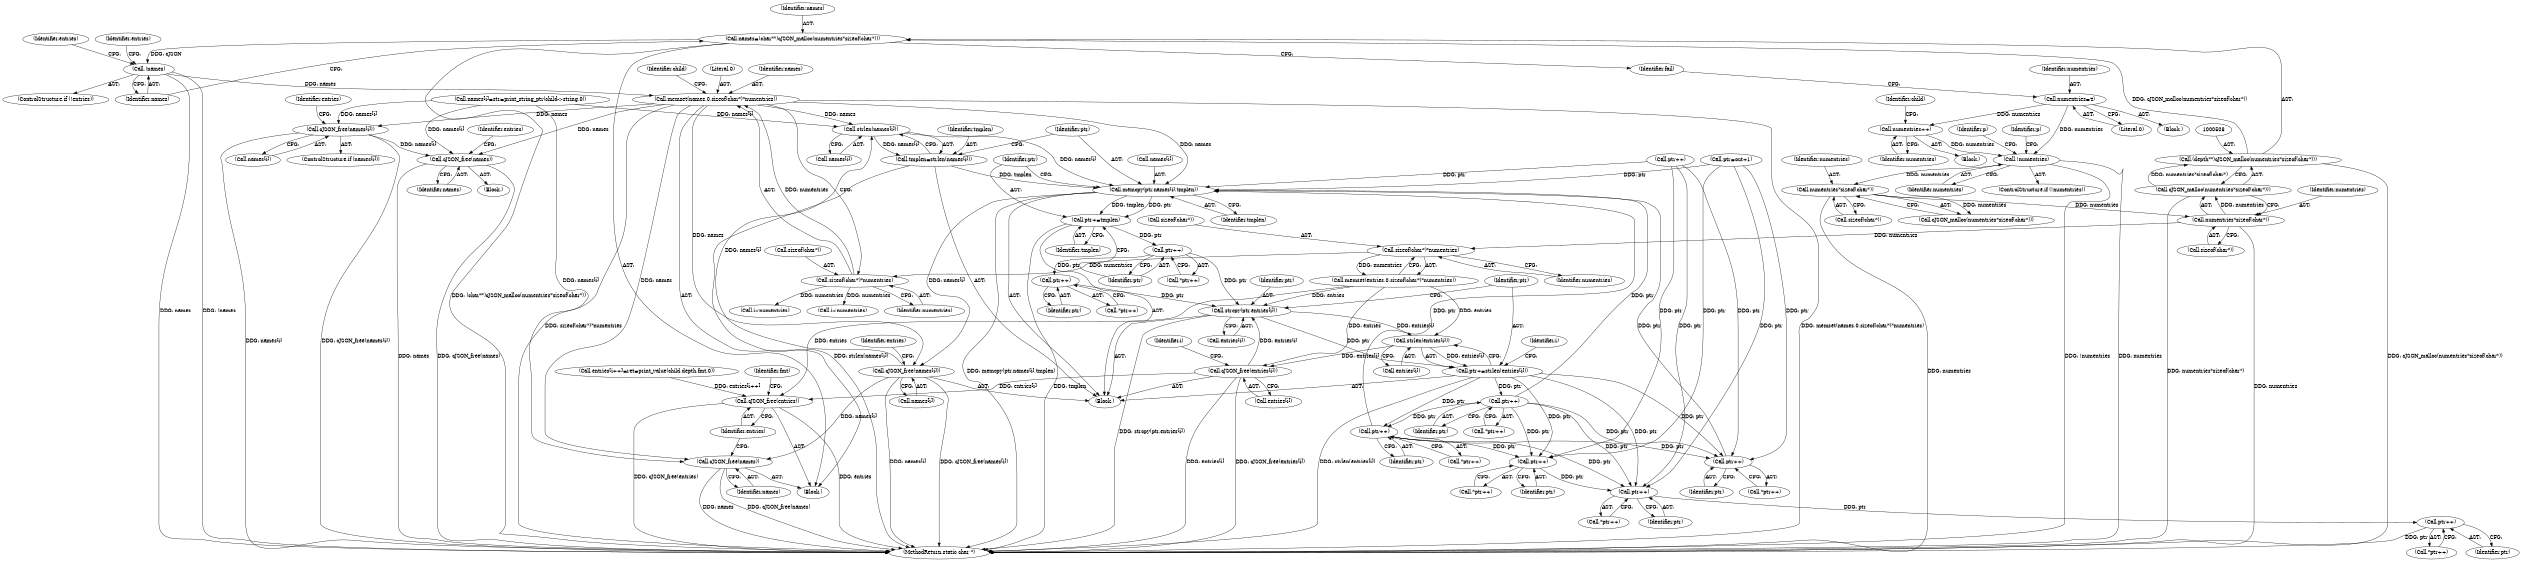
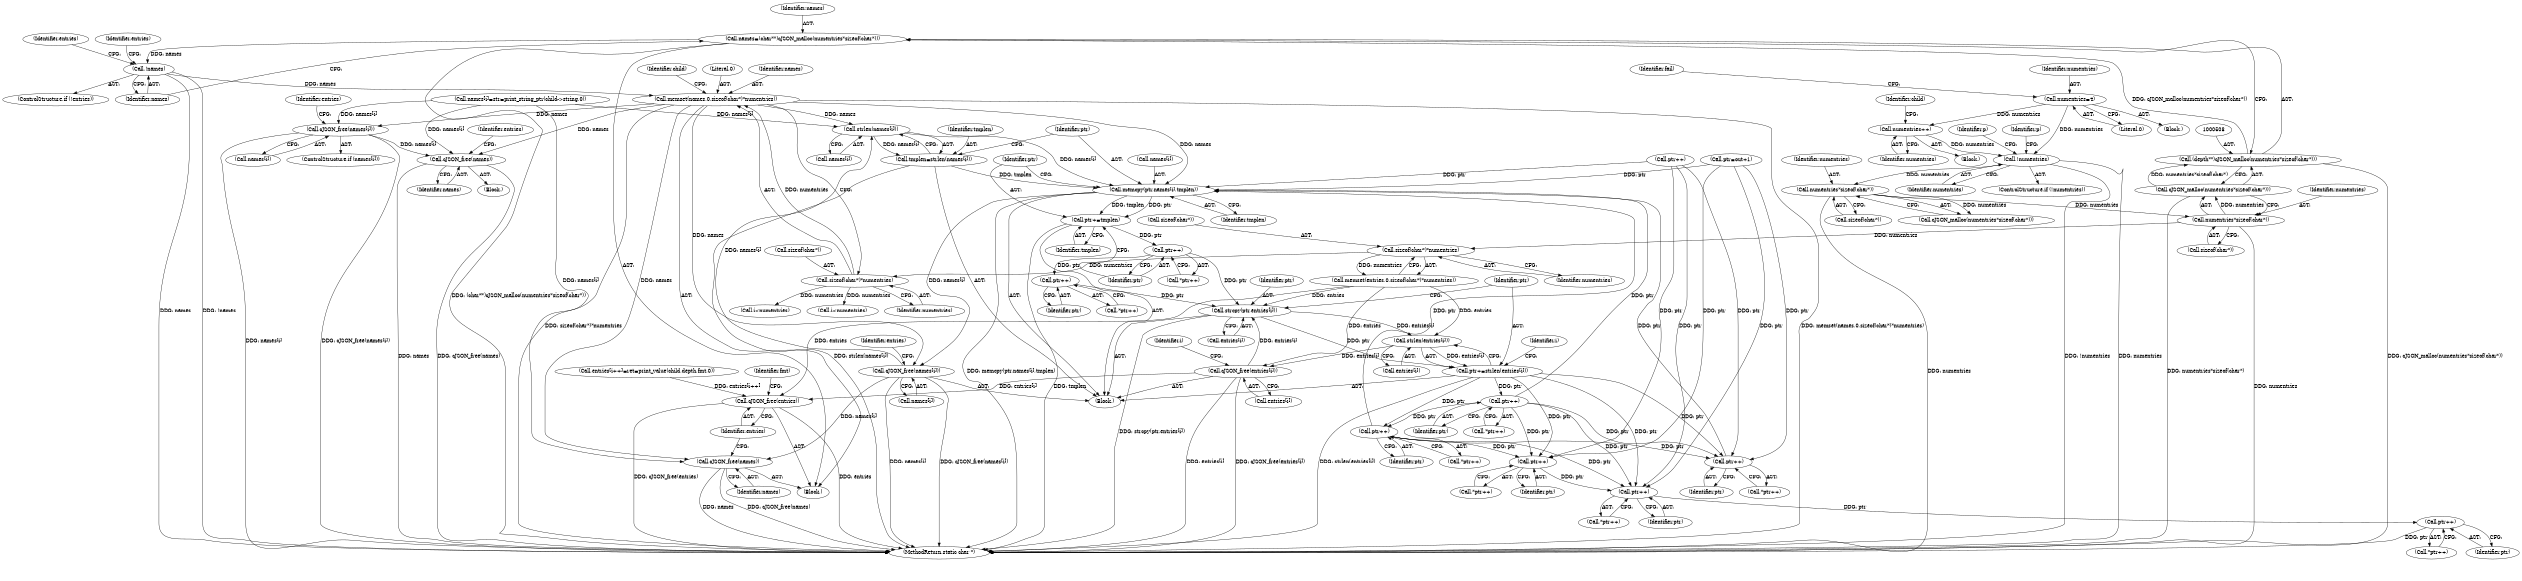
  digraph {
    n1 [label="(Call,memset(names,0,sizeof(char*)*numentries))"]
    n2 [label="(Call,sizeof(char*)*numentries)"]
    n3 [label="(Call,cJSON_free(names[i]))"]
    n4 [label="(Call,cJSON_free(names))"]
    n5 [label="(Call,strlen(names[i]))"]
    n6 [label="(Call,memcpy(ptr,names[i],tmplen))"]
    n7 [label="(Call,cJSON_free(names[i]))"]
    n8 [label="(Call,cJSON_free(names))"]
    n9 [label="(Block,)"]
    n10 [label="(MethodReturn,static char *)"]
    n11 [label="(Identifier,numentries)"]
    n12 [label="(Call,i<numentries)"]
    n13 [label="(Call,i<numentries)"]
    n14 [label="(ControlStructure,if (names[i]))"]
    n15 [label="(Call,names[i])"]
    n16 [label="(Block,)"]
    n17 [label="(Identifier,names)"]
    n18 [label="(Call,tmplen=strlen(names[i]))"]
    n19 [label="(Call,names[i])"]
    n20 [label="(Block,)"]
    n21 [label="(Call,ptr+=tmplen)"]
    n22 [label="(Identifier,tmplen)"]
    n23 [label="(Call,names[i])"]
    n24 [label="(Identifier,names)"]
    n25 [label="(Call,!names)"]
    n26 [label="(ControlStructure,if (!entries))"]
    n27 [label="(Identifier,names)"]
    n28 [label="(Call,names=(char**)cJSON_malloc(numentries*sizeof(char*)))"]
    n29 [label="(Call,(depth**)cJSON_malloc(numentries*sizeof(char*)))"]
    n30 [label="(Call,cJSON_malloc(numentries*sizeof(char*)))"]
    n31 [label="(Call,numentries*sizeof(char*))"]
    n32 [label="(Call,sizeof(char*)*numentries)"]
    n33 [label="(Call,sizeof(char*))"]
    n34 [label="(Call,memset(entries,0,sizeof(char*)*numentries))"]
    n35 [label="(Identifier,numentries)"]
    n36 [label="(Call,numentries*sizeof(char*))"]
    n37 [label="(Call,sizeof(char*))"]
    n38 [label="(Call,cJSON_malloc(numentries*sizeof(char*)))"]
    n39 [label="(Call,!numentries)"]
    n40 [label="(Identifier,numentries)"]
    n41 [label="(ControlStructure,if (!numentries))"]
    n42 [label="(Call,numentries++)"]
    n43 [label="(Identifier,numentries)"]
    n44 [label="(Block,)"]
    n45 [label="(Call,numentries=4)"]
    n46 [label="(Literal,0)"]
    n47 [label="(Block,)"]
    n48 [label="(Call,strcpy(ptr,entries[i]))"]
    n49 [label="(Call,strlen(entries[i]))"]
    n50 [label="(Call,cJSON_free(entries[i]))"]
    n51 [label="(Call,cJSON_free(entries))"]
    n52 [label="(Call,ptr++)"]
    n53 [label="(Identifier,tmplen)"]
    n54 [label="(Call,ptr++)"]
    n55 [label="(Call,*ptr++)"]
    n56 [label="(Identifier,ptr)"]
    n57 [label="(Call,*ptr++)"]
    n58 [label="(Identifier,ptr)"]
    n59 [label="(Call,ptr+=strlen(entries[i]))"]
    n60 [label="(Call,entries[i])"]
    n61 [label="(Call,ptr++)"]
    n62 [label="(Call,ptr++)"]
    n63 [label="(Call,ptr++)"]
    n64 [label="(Call,ptr++)"]
    n65 [label="(Call,ptr++)"]
    n66 [label="(Call,entries[i])"]
    n67 [label="(Identifier,ptr)"]
    n68 [label="(Call,*ptr++)"]
    n69 [label="(Call,*ptr++)"]
    n70 [label="(Identifier,ptr)"]
    n71 [label="(Identifier,ptr)"]
    n72 [label="(Call,*ptr++)"]
    n73 [label="(Identifier,ptr)"]
    n74 [label="(Call,*ptr++)"]
    n75 [label="(Call,ptr++)"]
    n76 [label="(Call,*ptr++)"]
    n77 [label="(Identifier,ptr)"]
    n78 [label="(Identifier,ptr)"]
    n79 [label="(Call,*ptr++)"]
    n80 [label="(Call,entries[i])"]
    n81 [label="(Identifier,entries)"]
    n82 [label="(Identifier,p)"]
    n83 [label="(Identifier,names)"]
    n84 [label="(Identifier,numentries)"]
    n85 [label="(Identifier,numentries)"]
    n86 [label="(Identifier,child)"]
    n87 [label="(Identifier,child)"]
    n88 [label="(Call,sizeof(char*))"]
    n89 [label="(Call,ptr++)"]
    n90 [label="(Identifier,ptr)"]
    n91 [label="(Identifier,entries)"]
    n92 [label="(Identifier,p)"]
    n93 [label="(Identifier,entries)"]
    n94 [label="(Identifier,tmplen)"]
    n95 [label="(Identifier,entries)"]
    n96 [label="(Identifier,numentries)"]
    n97 [label="(Call,names[i])"]
    n98 [label="(Identifier,ptr)"]
    n99 [label="(Literal,0)"]
    n100 [label="(Identifier,i)"]
    n101 [label="(Call,names[i]=str=print_string_ptr(child->string,0))"]
    n102 [label="(Identifier,ptr)"]
    n103 [label="(Identifier,i)"]
    n104 [label="(Identifier,entries)"]
    n105 [label="(Identifier,fail)"]
    n106 [label="(Identifier,entries)"]
    n107 [label="(Call,sizeof(char*))"]
    n108 [label="(Call,ptr=out+1)"]
    n109 [label="(Identifier,fmt)"]
    n110 [label="(Call,entries[i++]=ret=print_value(child,depth,fmt,0))"]
    n111 [label="(Identifier,ptr)"]
    n112 [label="(Identifier,names)"]
    1000508
    n1 -> n2 [label="CFG: "]
    n1 -> n3 [label="DDG: names"]
    n1 -> n4 [label="DDG: names"]
    n1 -> n5 [label="DDG: names"]
    n1 -> n6 [label="DDG: names"]
    n1 -> n7 [label="DDG: names"]
    n1 -> n8 [label="DDG: names"]
    n1 -> n9 [label="AST: "]
    n1 -> n10 [label="DDG: memset(names,0,sizeof(char*)*numentries)"]
    n1 -> n10 [label="DDG: sizeof(char*)*numentries"]
    n2 -> n1 [label="AST: "]
    n2 -> n1 [label="DDG: numentries"]
    n2 -> n11 [label="CFG: "]
    n2 -> n12 [label="DDG: numentries"]
    n2 -> n13 [label="DDG: numentries"]
    n3 -> n4 [label="DDG: names[i]"]
    n3 -> n10 [label="DDG: cJSON_free(names[i])"]
    n3 -> n10 [label="DDG: names[i]"]
    n3 -> n14 [label="AST: "]
    n3 -> n15 [label="CFG: "]
    n4 -> n10 [label="DDG: cJSON_free(names)"]
    n4 -> n10 [label="DDG: names"]
    n4 -> n16 [label="AST: "]
    n4 -> n17 [label="CFG: "]
    n5 -> n6 [label="DDG: names[i]"]
    n5 -> n18 [label="AST: "]
    n5 -> n18 [label="DDG: names[i]"]
    n5 -> n19 [label="CFG: "]
    n6 -> n7 [label="DDG: names[i]"]
    n6 -> n10 [label="DDG: memcpy(ptr,names[i],tmplen)"]
    n6 -> n20 [label="AST: "]
    n6 -> n21 [label="DDG: tmplen"]
    n6 -> n21 [label="DDG: ptr"]
    n6 -> n22 [label="CFG: "]
    n7 -> n5 [label="DDG: names[i]"]
    n7 -> n8 [label="DDG: names[i]"]
    n7 -> n10 [label="DDG: cJSON_free(names[i])"]
    n7 -> n10 [label="DDG: names[i]"]
    n7 -> n20 [label="AST: "]
    n7 -> n23 [label="CFG: "]
    n8 -> n9 [label="AST: "]
    n8 -> n10 [label="DDG: cJSON_free(names)"]
    n8 -> n10 [label="DDG: names"]
    n8 -> n24 [label="CFG: "]
    n11 -> n2 [label="AST: "]
    n15 -> n3 [label="AST: "]
    n17 -> n4 [label="AST: "]
    n18 -> n5 [label="CFG: "]
    n18 -> n6 [label="DDG: tmplen"]
    n18 -> n10 [label="DDG: strlen(names[i])"]
    n18 -> n20 [label="AST: "]
    n19 -> n5 [label="AST: "]
    n21 -> n10 [label="DDG: tmplen"]
    n21 -> n20 [label="AST: "]
    n21 -> n52 [label="DDG: ptr"]
    n21 -> n53 [label="CFG: "]
    n22 -> n6 [label="AST: "]
    n23 -> n7 [label="AST: "]
    n24 -> n8 [label="AST: "]
    n25 -> n1 [label="DDG: names"]
    n25 -> n10 [label="DDG: !names"]
    n25 -> n10 [label="DDG: names"]
    n25 -> n26 [label="AST: "]
    n25 -> n27 [label="CFG: "]
    n27 -> n25 [label="AST: "]
    n27 -> n28 [label="CFG: "]
    n28 -> n9 [label="AST: "]
    n28 -> n10 [label="DDG: (char**)cJSON_malloc(numentries*sizeof(char*))"]
-   n28 -> n25 [label="DDG: cJSON"]
-   n28 -> n105 [label="CFG: "]
+   n28 -> n25 [label="DDG: names"]
+   n28 -> n29 [label="CFG: "]
    n29 -> n10 [label="DDG: cJSON_malloc(numentries*sizeof(char*))"]
    n29 -> n28 [label="AST: "]
    n29 -> n28 [label="DDG: cJSON_malloc(numentries*sizeof(char*))"]
    n29 -> n30 [label="CFG: "]
    n30 -> n10 [label="DDG: numentries*sizeof(char*)"]
    n30 -> n29 [label="AST: "]
    n30 -> n29 [label="DDG: numentries*sizeof(char*)"]
    n30 -> n31 [label="CFG: "]
    n31 -> n10 [label="DDG: numentries"]
    n31 -> n30 [label="AST: "]
    n31 -> n30 [label="DDG: numentries"]
    n31 -> n32 [label="DDG: numentries"]
    n31 -> n33 [label="CFG: "]
    n32 -> n2 [label="DDG: numentries"]
    n32 -> n34 [label="AST: "]
    n32 -> n34 [label="DDG: numentries"]
    n32 -> n35 [label="CFG: "]
    n33 -> n31 [label="AST: "]
    n34 -> n32 [label="CFG: "]
    n34 -> n48 [label="DDG: entries"]
    n34 -> n49 [label="DDG: entries"]
    n34 -> n50 [label="DDG: entries"]
    n34 -> n51 [label="DDG: entries"]
    n35 -> n32 [label="AST: "]
    n36 -> n10 [label="DDG: numentries"]
    n36 -> n31 [label="DDG: numentries"]
    n36 -> n37 [label="CFG: "]
    n36 -> n38 [label="AST: "]
    n36 -> n38 [label="DDG: numentries"]
    n37 -> n36 [label="AST: "]
    n38 -> n36 [label="CFG: "]
    n39 -> n10 [label="DDG: numentries"]
    n39 -> n10 [label="DDG: !numentries"]
    n39 -> n36 [label="DDG: numentries"]
    n39 -> n40 [label="CFG: "]
    n39 -> n41 [label="AST: "]
    n40 -> n39 [label="AST: "]
    n42 -> n39 [label="DDG: numentries"]
    n42 -> n43 [label="CFG: "]
    n42 -> n44 [label="AST: "]
    n43 -> n42 [label="AST: "]
    n45 -> n39 [label="DDG: numentries"]
    n45 -> n42 [label="DDG: numentries"]
    n45 -> n46 [label="CFG: "]
    n45 -> n47 [label="AST: "]
    n46 -> n45 [label="AST: "]
    n48 -> n10 [label="DDG: strcpy(ptr,entries[i])"]
    n48 -> n20 [label="AST: "]
    n48 -> n49 [label="DDG: entries[i]"]
    n48 -> n59 [label="DDG: ptr"]
    n48 -> n60 [label="CFG: "]
    n49 -> n50 [label="DDG: entries[i]"]
    n49 -> n59 [label="AST: "]
    n49 -> n59 [label="DDG: entries[i]"]
    n49 -> n66 [label="CFG: "]
    n50 -> n10 [label="DDG: entries[i]"]
    n50 -> n10 [label="DDG: cJSON_free(entries[i])"]
    n50 -> n20 [label="AST: "]
    n50 -> n48 [label="DDG: entries[i]"]
    n50 -> n51 [label="DDG: entries[i]"]
    n50 -> n80 [label="CFG: "]
    n51 -> n9 [label="AST: "]
    n51 -> n10 [label="DDG: entries"]
    n51 -> n10 [label="DDG: cJSON_free(entries)"]
    n51 -> n81 [label="CFG: "]
    n52 -> n48 [label="DDG: ptr"]
    n52 -> n54 [label="DDG: ptr"]
    n52 -> n55 [label="AST: "]
    n52 -> n56 [label="CFG: "]
    n53 -> n21 [label="AST: "]
    n54 -> n48 [label="DDG: ptr"]
    n54 -> n57 [label="AST: "]
    n54 -> n58 [label="CFG: "]
    n55 -> n52 [label="CFG: "]
    n56 -> n21 [label="CFG: "]
    n56 -> n52 [label="AST: "]
    n57 -> n54 [label="CFG: "]
    n58 -> n54 [label="AST: "]
    n59 -> n10 [label="DDG: strlen(entries[i])"]
    n59 -> n20 [label="AST: "]
    n59 -> n49 [label="CFG: "]
    n59 -> n61 [label="DDG: ptr"]
    n59 -> n62 [label="DDG: ptr"]
    n59 -> n63 [label="DDG: ptr"]
    n59 -> n64 [label="DDG: ptr"]
    n59 -> n65 [label="DDG: ptr"]
    n60 -> n48 [label="AST: "]
    n61 -> n6 [label="DDG: ptr"]
    n61 -> n67 [label="CFG: "]
    n61 -> n68 [label="AST: "]
    n62 -> n6 [label="DDG: ptr"]
    n62 -> n61 [label="DDG: ptr"]
    n62 -> n63 [label="DDG: ptr"]
    n62 -> n64 [label="DDG: ptr"]
    n62 -> n65 [label="DDG: ptr"]
    n62 -> n69 [label="AST: "]
    n62 -> n70 [label="CFG: "]
    n63 -> n6 [label="DDG: ptr"]
    n63 -> n61 [label="DDG: ptr"]
    n63 -> n64 [label="DDG: ptr"]
    n63 -> n65 [label="DDG: ptr"]
    n63 -> n71 [label="CFG: "]
    n63 -> n72 [label="AST: "]
    n64 -> n65 [label="DDG: ptr"]
    n64 -> n73 [label="CFG: "]
    n64 -> n74 [label="AST: "]
    n65 -> n75 [label="DDG: ptr"]
    n65 -> n76 [label="AST: "]
    n65 -> n77 [label="CFG: "]
    n66 -> n49 [label="AST: "]
    n67 -> n61 [label="AST: "]
    n68 -> n61 [label="CFG: "]
    n69 -> n62 [label="CFG: "]
    n70 -> n62 [label="AST: "]
    n71 -> n63 [label="AST: "]
    n72 -> n63 [label="CFG: "]
    n73 -> n64 [label="AST: "]
    n74 -> n64 [label="CFG: "]
    n75 -> n10 [label="DDG: ptr"]
    n75 -> n78 [label="CFG: "]
    n75 -> n79 [label="AST: "]
    n76 -> n65 [label="CFG: "]
    n77 -> n65 [label="AST: "]
    n78 -> n75 [label="AST: "]
    n79 -> n75 [label="CFG: "]
    n80 -> n50 [label="AST: "]
    n81 -> n8 [label="CFG: "]
    n81 -> n51 [label="AST: "]
    n82 -> n39 [label="CFG: "]
    n83 -> n1 [label="AST: "]
    n84 -> n45 [label="AST: "]
    n85 -> n31 [label="AST: "]
    n86 -> n42 [label="CFG: "]
    n87 -> n1 [label="CFG: "]
    n88 -> n2 [label="AST: "]
    n89 -> n6 [label="DDG: ptr"]
    n89 -> n61 [label="DDG: ptr"]
    n89 -> n64 [label="DDG: ptr"]
    n89 -> n65 [label="DDG: ptr"]
    n90 -> n6 [label="AST: "]
    n90 -> n18 [label="CFG: "]
    n91 -> n4 [label="CFG: "]
    n92 -> n39 [label="CFG: "]
    n93 -> n3 [label="CFG: "]
    n94 -> n18 [label="AST: "]
    n95 -> n25 [label="CFG: "]
    n96 -> n36 [label="AST: "]
    n97 -> n6 [label="AST: "]
    n98 -> n48 [label="AST: "]
    n99 -> n1 [label="AST: "]
    n100 -> n59 [label="CFG: "]
    n101 -> n3 [label="DDG: names[i]"]
    n101 -> n4 [label="DDG: names[i]"]
    n101 -> n5 [label="DDG: names[i]"]
    n101 -> n8 [label="DDG: names[i]"]
    n102 -> n6 [label="CFG: "]
    n102 -> n21 [label="AST: "]
    n103 -> n50 [label="CFG: "]
    n104 -> n7 [label="CFG: "]
    n105 -> n45 [label="CFG: "]
    n106 -> n25 [label="CFG: "]
    n107 -> n32 [label="AST: "]
    n108 -> n6 [label="DDG: ptr"]
    n108 -> n61 [label="DDG: ptr"]
    n108 -> n64 [label="DDG: ptr"]
    n108 -> n65 [label="DDG: ptr"]
    n109 -> n51 [label="CFG: "]
    n110 -> n51 [label="DDG: entries[i++]"]
    n111 -> n48 [label="CFG: "]
    n111 -> n59 [label="AST: "]
    n112 -> n28 [label="AST: "]
    1000508 -> n29 [label="AST: "]
  }
